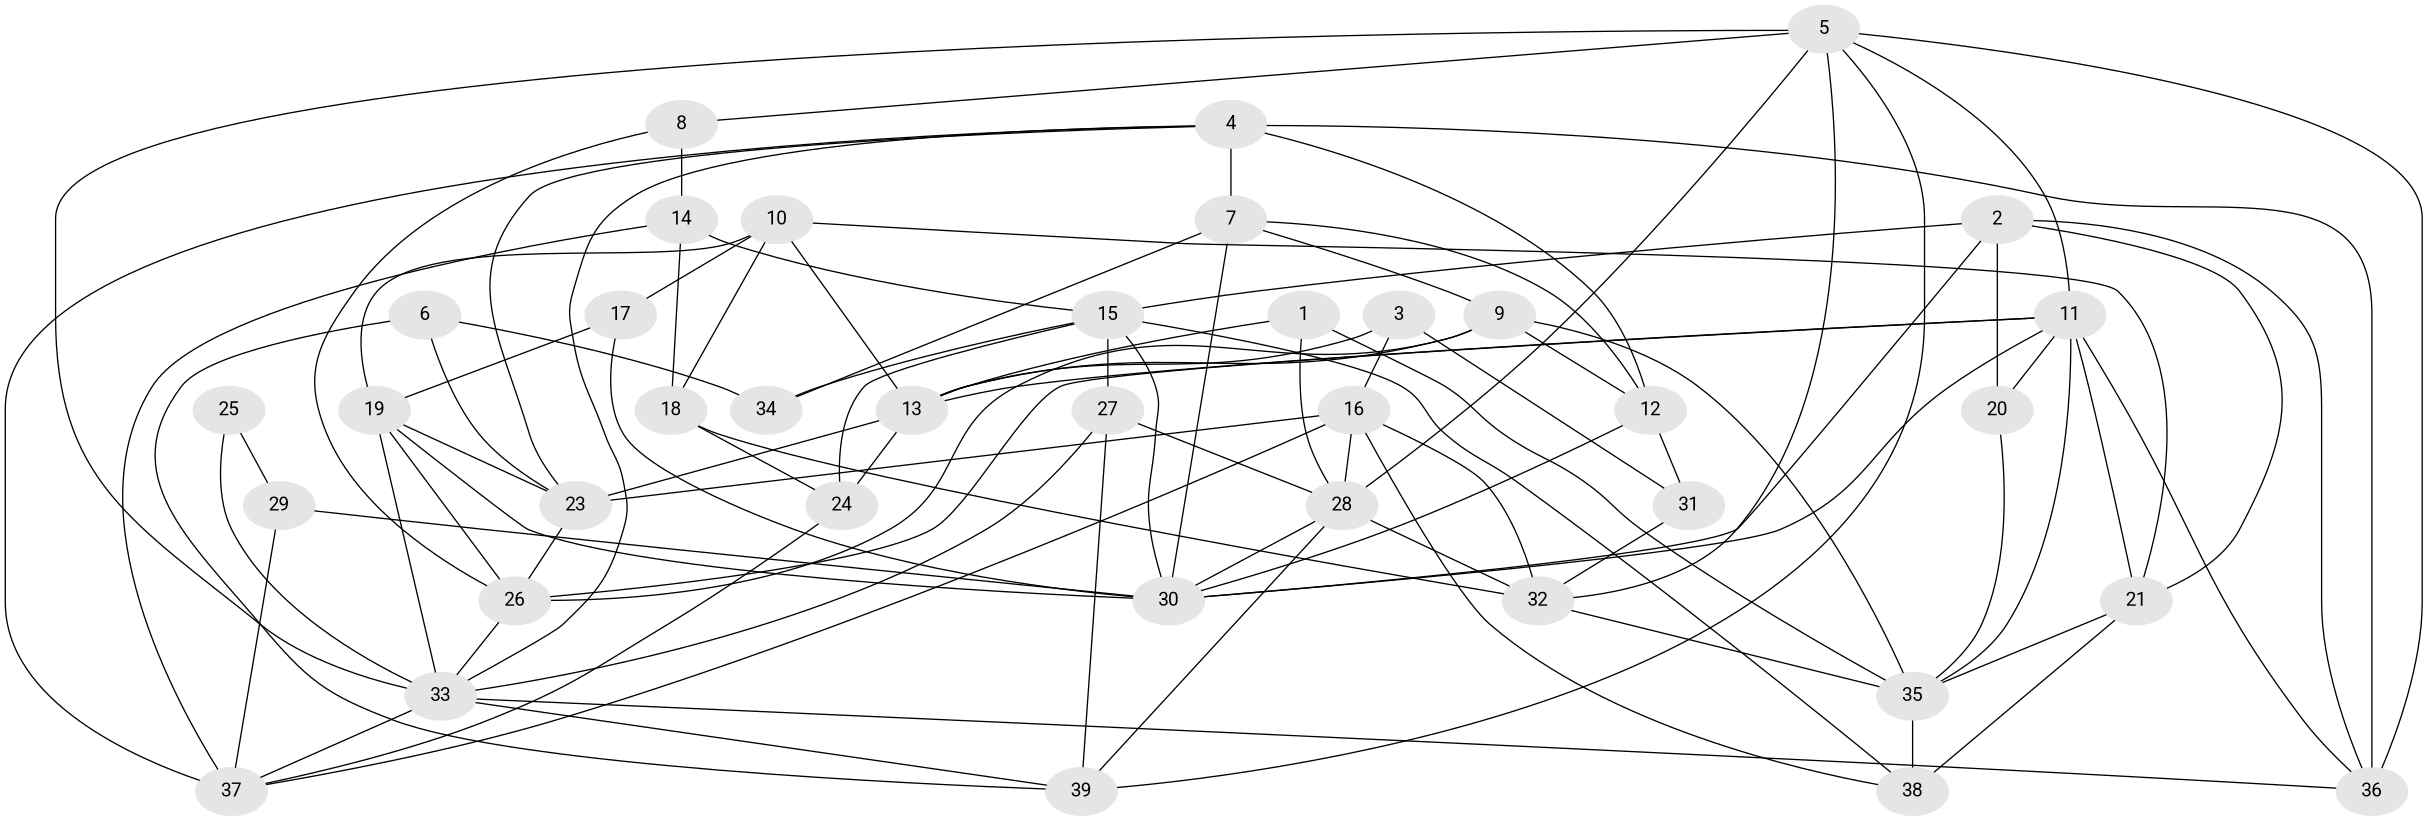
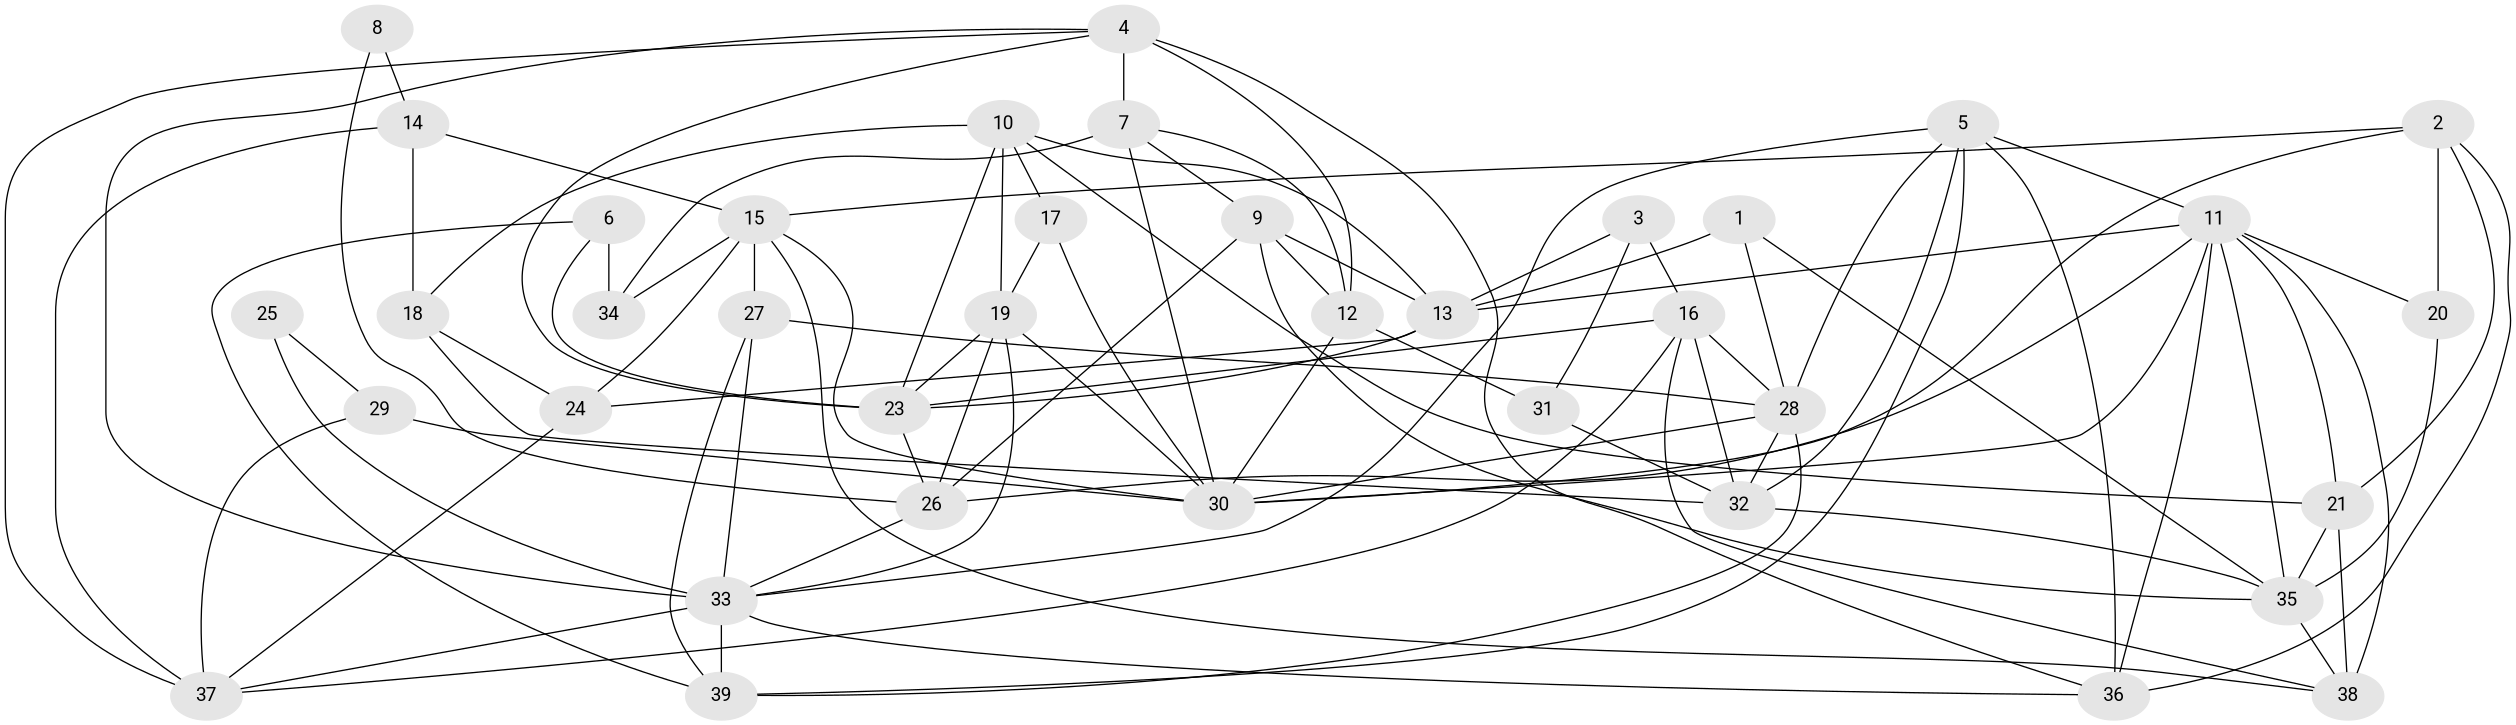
  graph {
    fontname=Roboto
    node [color=gray90 fontname=Roboto style=filled]
    edge [fontname=Roboto weight=1.0]
    1
    13
    28
    35
    23
    24
    30
    32
    39
    38
    2
    15
    20
    21
    36
    34
    27
    3
    16
    31
    37
    4
    7
    12
    33
    9
    26
    5
    8
    11
    14
    6
    18
    10
    17
    19
    25
    29
    1 -- 13
    1 -- 28
    1 -- 35
    13 -- 23
    13 -- 24
    28 -- 30
    28 -- 32
    28 -- 39
    35 -- 38
    23 -- 26
    24 -- 37
    32 -- 35
    2 -- 30
    2 -- 15
    2 -- 20
    2 -- 21
    2 -- 36
    15 -- 24
    15 -- 30
    15 -- 38
    15 -- 34
    15 -- 27
    20 -- 35
    21 -- 35
    21 -- 38 [weight=2.0]
    27 -- 28
    27 -- 39
    27 -- 33
    3 -- 13
    3 -- 16
    3 -- 31
    16 -- 28
    16 -- 23
    16 -- 32
    16 -- 38
    16 -- 37
    31 -- 32 [weight=2.0]
    4 -- 23
    4 -- 36 [weight=2.0]
    4 -- 37
    4 -- 7 [weight=2.0]
    4 -- 12
    4 -- 33
    7 -- 30
    7 -- 34 [weight=2.0]
    7 -- 12
    7 -- 9
    12 -- 30
    12 -- 31
    33 -- 39
    33 -- 36
    33 -- 37
    9 -- 13
    9 -- 35 [weight=2.0]
    9 -- 12
    9 -- 26
    26 -- 33
    5 -- 28
    5 -- 32 [weight=2.0]
    5 -- 39
    5 -- 36 [weight=2.0]
    5 -- 33
-   5 -- 8
    5 -- 11
    8 -- 26
    8 -- 14
    11 -- 13
    11 -- 35
    11 -- 30
+   11 -- 38
    11 -- 20
    11 -- 21
    11 -- 36
    11 -- 26
    14 -- 15
    14 -- 37
    14 -- 18
    6 -- 23
    6 -- 39
    6 -- 34
    18 -- 24
    18 -- 32 [weight=2.0]
    10 -- 13
+   10 -- 23
    10 -- 21
    10 -- 18
    10 -- 17
    10 -- 19
    17 -- 30
    17 -- 19
    19 -- 23 [weight=2.0]
    19 -- 30
    19 -- 33
    19 -- 26
    25 -- 33 [weight=2.0]
    25 -- 29
    29 -- 30
    29 -- 37
  }
